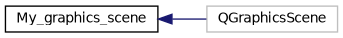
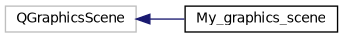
  digraph {
    rankdir=LR
    node [fillcolor=white fontname=Helvetica fontsize=10 shape=record style=filled]
    n1 [color=grey75 height=0.2 label=QGraphicsScene width=0.4]
    n2 [color=black height=0.2 label=My_graphics_scene width=0.4]
-   n2 -> n1 [color=midnightblue dir=back fontname=Helvetica fontsize=10 labelfontname=Helvetica labelfontsize=10 style=solid]
+   n1 -> n2 [color=midnightblue dir=back fontname=Helvetica fontsize=10 labelfontname=Helvetica labelfontsize=10 style=solid]
  }
